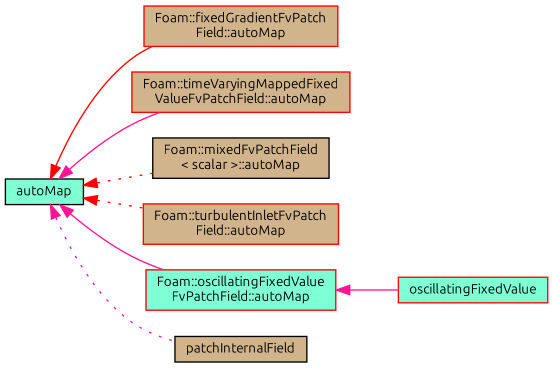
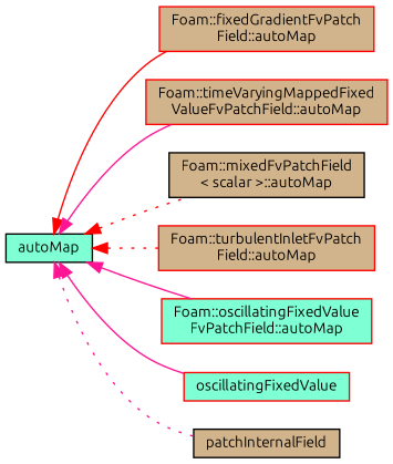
  digraph {
    fontname=Ubuntu
    rankdir=LR
    node [color=red fillcolor=tan fontname=Ubuntu fontsize=10 shape=record style=filled]
    edge [color=deeppink dir=back fontname=Ubuntu fontsize=10 labelfontname=FreeSans labelfontsize=10 style=solid]
    n1 [color=black fillcolor=aquamarine fontcolor=black height=0.2 label=autoMap width=0.4]
    n2 [height=0.2 label="Foam::fixedGradientFvPatch\lField::autoMap" width=0.4]
    n3 [height=0.2 label="Foam::timeVaryingMappedFixed\lValueFvPatchField::autoMap" width=0.4]
    n4 [color=black height=0.2 label="Foam::mixedFvPatchField\l\< scalar \>::autoMap" width=0.4]
    n5 [height=0.2 label="Foam::turbulentInletFvPatch\lField::autoMap" width=0.4]
    n6 [fillcolor=aquamarine height=0.2 label="Foam::oscillatingFixedValue\lFvPatchField::autoMap" width=0.4]
    n7 [fillcolor=aquamarine height=0.2 label=oscillatingFixedValue width=0.4]
    n8 [color=black height=0.2 label=patchInternalField width=0.4]
    n1 -> n2 [color=red]
    n1 -> n3
    n1 -> n4 [color=red style=dotted]
    n1 -> n5 [color=red style=dotted]
    n1 -> n6
-   n6 -> n7
+   n1 -> n7
    n1 -> n8 [style=dotted]
  }
